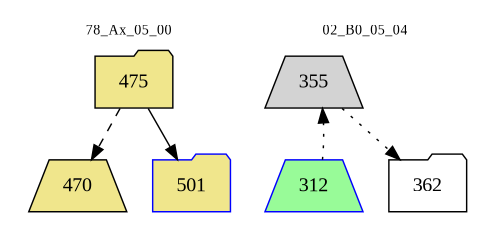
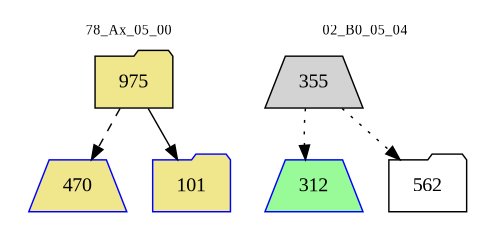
  digraph {
    fontname="Liberation Serif"
    node [color=black fillcolor=khaki fontname="Liberation Serif" shape=folder style=filled]
    edge [color=black fontname="Liberation Serif" style=dotted]
-   n1 [label=475]
-   n2 [label=470 shape=trapezium]
-   n3 [color=blue label=501]
+   n1 [label=975]
+   n2 [color=blue label=470 shape=trapezium]
+   n3 [color=blue label=101]
    n4 [fillcolor=lightgrey label=355 shape=trapezium]
    n5 [color=blue fillcolor=palegreen label=312 shape=trapezium]
-   n6 [fillcolor=white label=362]
+   n6 [fillcolor=white label=562]
    subgraph cluster_1 {
      color=white
      fontsize=10
      label="78_Ax_05_00"
      n1
      n2
      n3
    }
    subgraph cluster_2 {
      color=white
      fontsize=10
      label="02_B0_05_04"
      n4
      n5
      n6
    }
    n1 -> n2 [style=dashed]
    n1 -> n3 [style=solid]
-   n5 -> n4
+   n4 -> n5
    n4 -> n6
  }
